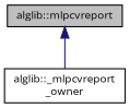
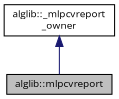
  digraph {
    fontname="Open Sans"
    node [color=black fontname="Open Sans" fontsize=10 shape=record style=filled]
    n1 [fillcolor=grey75 fontcolor=black height=0.2 label="alglib::mlpcvreport" width=0.4]
    n2 [fillcolor=white height=0.2 label="alglib::_mlpcvreport\l_owner" width=0.4]
-   n1 -> n2 [color=midnightblue dir=back fontname="Open Sans" fontsize=10 labelfontname=Helvetica labelfontsize=10 style=solid]
+   n2 -> n1 [color=midnightblue dir=back fontname="Open Sans" fontsize=10 labelfontname=Helvetica labelfontsize=10 style=solid]
  }
